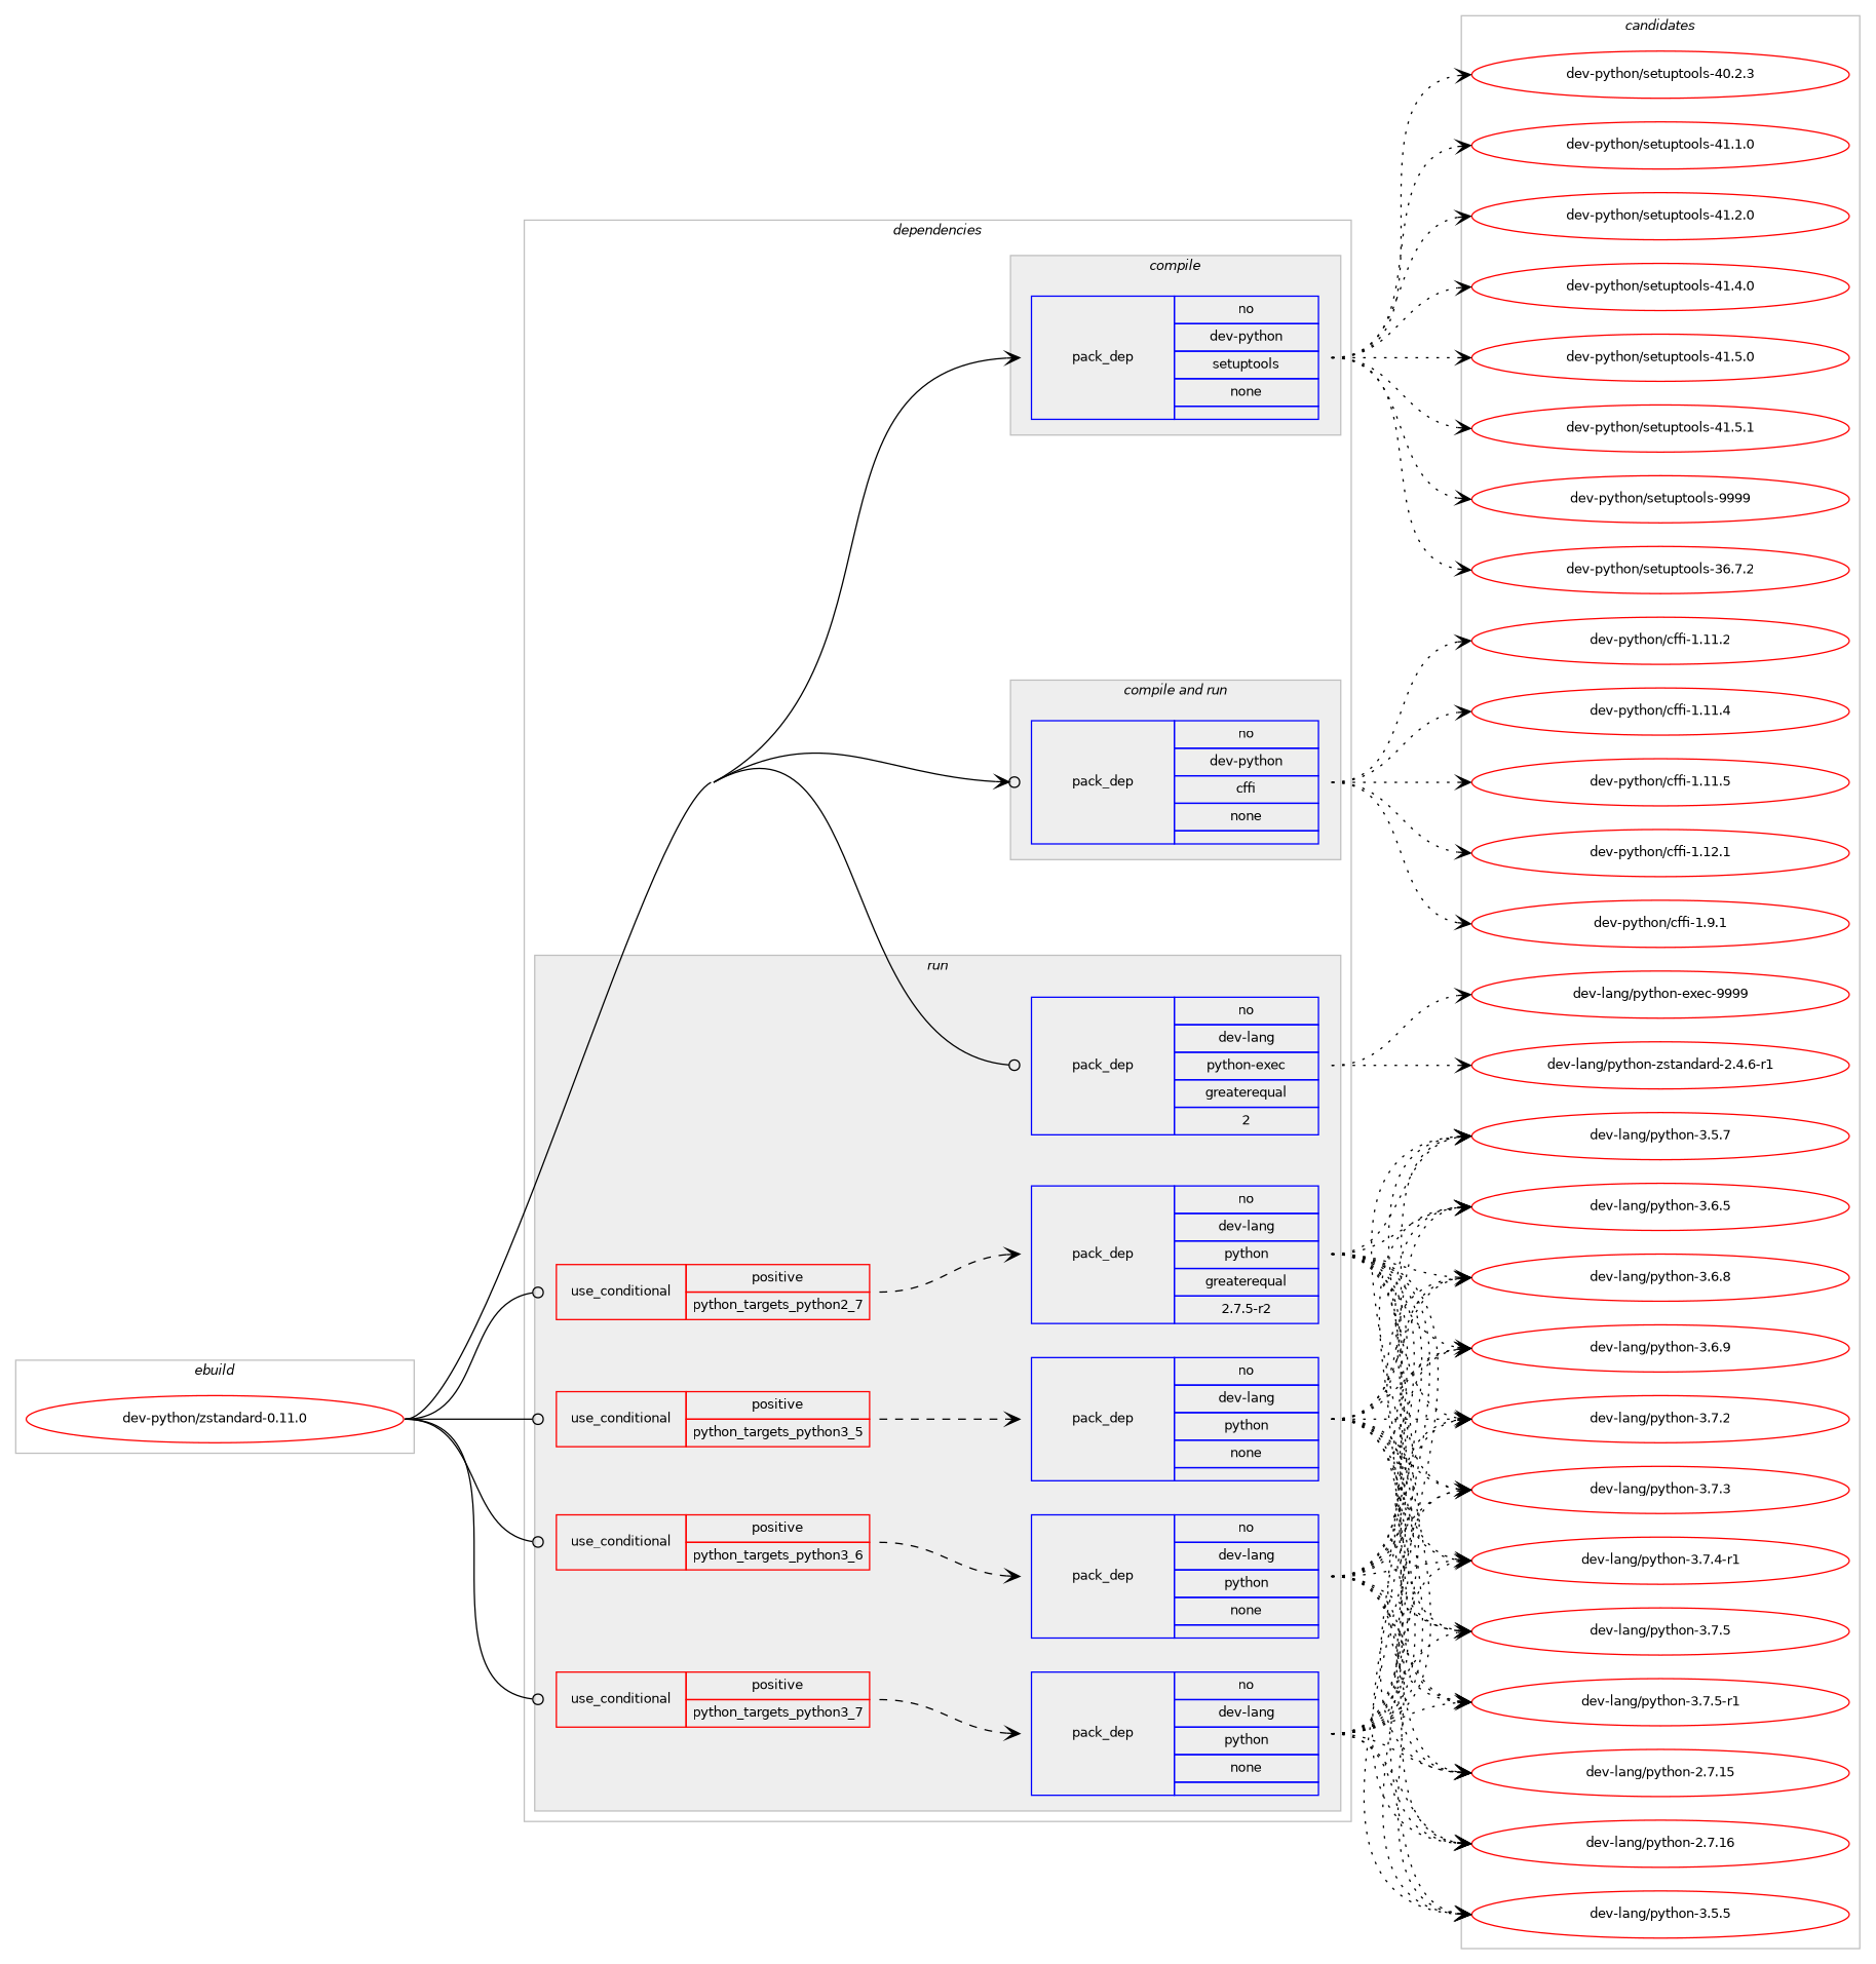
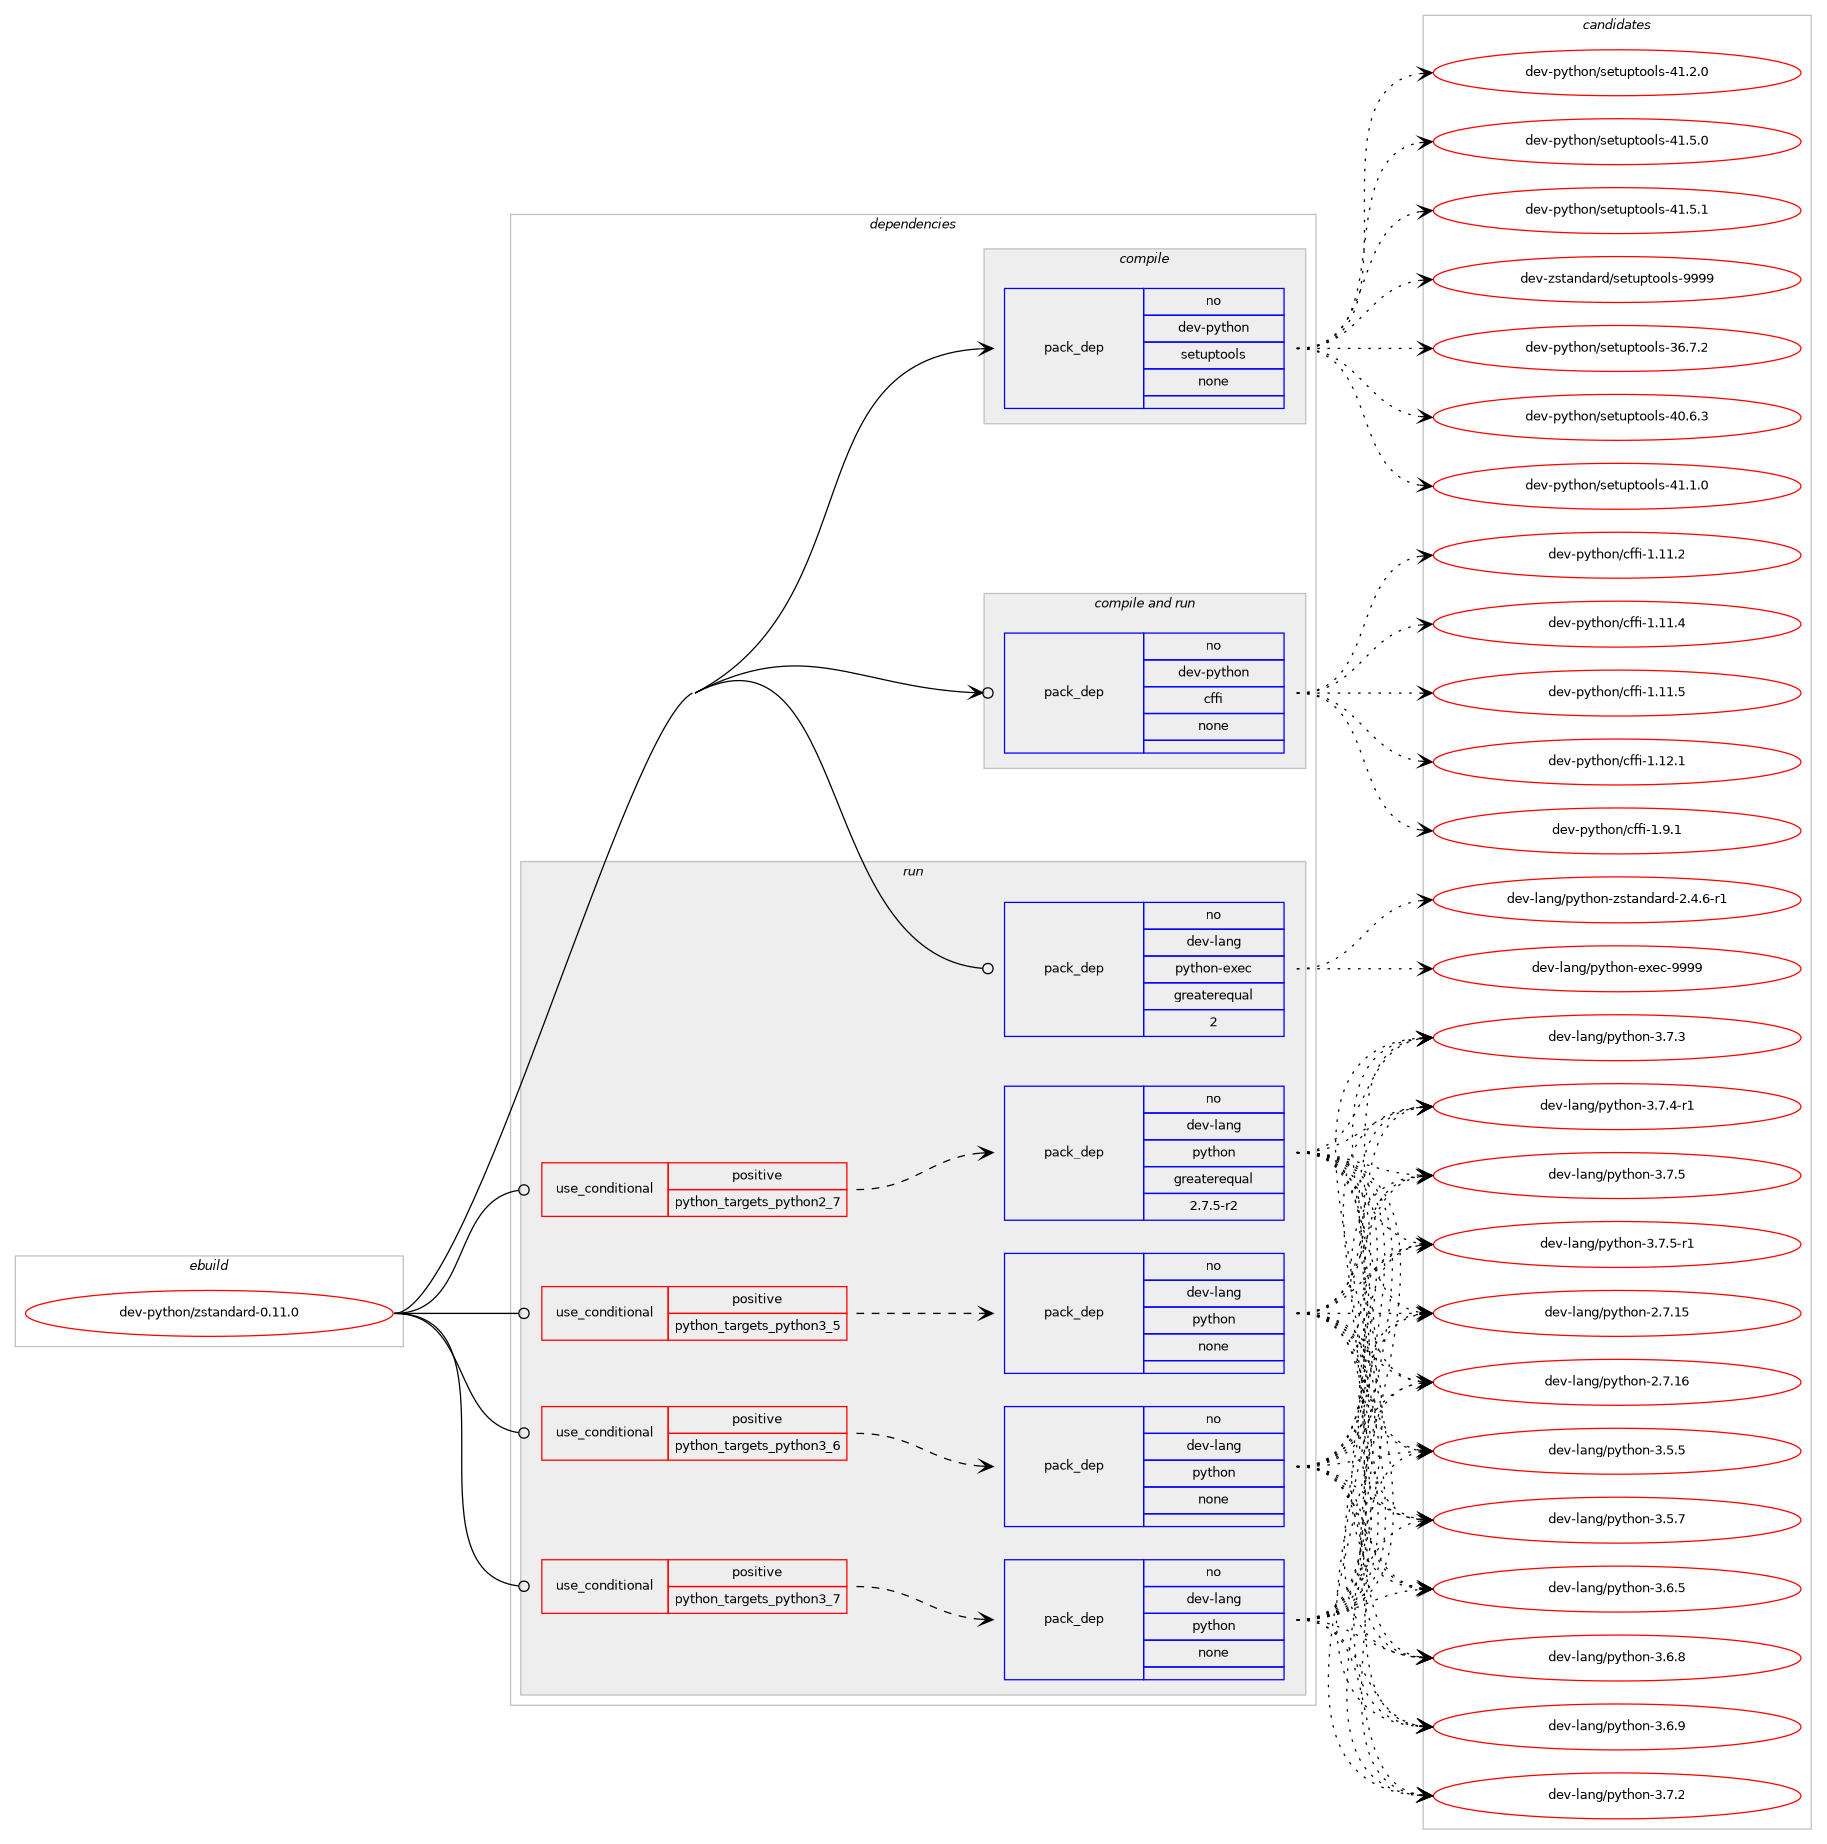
  digraph {
    compound=true
    concentrate=true
    fontname=Helvetica
    fontsize=10
    newrank=true
    rankdir=LR
    ranksep=1.5
    node [color=red fontname=Helvetica fontsize=10]
    edge [arrowhead=vee headport=w style=dotted tailport=e weight=100]
    n1 [label="dev-python/zstandard-0.11.0" width=4]
    n2 [color=blue label=<<TABLE BORDER="0" CELLBORDER="1" CELLSPACING="0" CELLPADDING="4" WIDTH="220"><TR><TD ROWSPAN="6" CELLPADDING="30">pack_dep</TD></TR><TR><TD WIDTH="110">no</TD></TR><TR><TD>dev-python</TD></TR><TR><TD>setuptools</TD></TR><TR><TD>none</TD></TR><TR><TD></TD></TR></TABLE>> shape=none]
    n3 [color=blue label=<<TABLE BORDER="0" CELLBORDER="1" CELLSPACING="0" CELLPADDING="4" WIDTH="220"><TR><TD ROWSPAN="6" CELLPADDING="30">pack_dep</TD></TR><TR><TD WIDTH="110">no</TD></TR><TR><TD>dev-python</TD></TR><TR><TD>cffi</TD></TR><TR><TD>none</TD></TR><TR><TD></TD></TR></TABLE>> shape=none]
    n4 [color=blue label=<<TABLE BORDER="0" CELLBORDER="1" CELLSPACING="0" CELLPADDING="4" WIDTH="220"><TR><TD ROWSPAN="6" CELLPADDING="30">pack_dep</TD></TR><TR><TD WIDTH="110">no</TD></TR><TR><TD>dev-lang</TD></TR><TR><TD>python-exec</TD></TR><TR><TD>greaterequal</TD></TR><TR><TD>2</TD></TR></TABLE>> shape=none]
    n5 [color=blue label=<<TABLE BORDER="0" CELLBORDER="1" CELLSPACING="0" CELLPADDING="4" WIDTH="220"><TR><TD ROWSPAN="6" CELLPADDING="30">pack_dep</TD></TR><TR><TD WIDTH="110">no</TD></TR><TR><TD>dev-lang</TD></TR><TR><TD>python</TD></TR><TR><TD>greaterequal</TD></TR><TR><TD>2.7.5-r2</TD></TR></TABLE>> shape=none]
    n6 [label=<<TABLE BORDER="0" CELLBORDER="1" CELLSPACING="0" CELLPADDING="4"><TR><TD ROWSPAN="3" CELLPADDING="10">use_conditional</TD></TR><TR><TD>positive</TD></TR><TR><TD>python_targets_python2_7</TD></TR></TABLE>> shape=none]
    n7 [color=blue label=<<TABLE BORDER="0" CELLBORDER="1" CELLSPACING="0" CELLPADDING="4" WIDTH="220"><TR><TD ROWSPAN="6" CELLPADDING="30">pack_dep</TD></TR><TR><TD WIDTH="110">no</TD></TR><TR><TD>dev-lang</TD></TR><TR><TD>python</TD></TR><TR><TD>none</TD></TR><TR><TD></TD></TR></TABLE>> shape=none]
    n8 [label=<<TABLE BORDER="0" CELLBORDER="1" CELLSPACING="0" CELLPADDING="4"><TR><TD ROWSPAN="3" CELLPADDING="10">use_conditional</TD></TR><TR><TD>positive</TD></TR><TR><TD>python_targets_python3_5</TD></TR></TABLE>> shape=none]
    n9 [color=blue label=<<TABLE BORDER="0" CELLBORDER="1" CELLSPACING="0" CELLPADDING="4" WIDTH="220"><TR><TD ROWSPAN="6" CELLPADDING="30">pack_dep</TD></TR><TR><TD WIDTH="110">no</TD></TR><TR><TD>dev-lang</TD></TR><TR><TD>python</TD></TR><TR><TD>none</TD></TR><TR><TD></TD></TR></TABLE>> shape=none]
    n10 [label=<<TABLE BORDER="0" CELLBORDER="1" CELLSPACING="0" CELLPADDING="4"><TR><TD ROWSPAN="3" CELLPADDING="10">use_conditional</TD></TR><TR><TD>positive</TD></TR><TR><TD>python_targets_python3_6</TD></TR></TABLE>> shape=none]
    n11 [color=blue label=<<TABLE BORDER="0" CELLBORDER="1" CELLSPACING="0" CELLPADDING="4" WIDTH="220"><TR><TD ROWSPAN="6" CELLPADDING="30">pack_dep</TD></TR><TR><TD WIDTH="110">no</TD></TR><TR><TD>dev-lang</TD></TR><TR><TD>python</TD></TR><TR><TD>none</TD></TR><TR><TD></TD></TR></TABLE>> shape=none]
    n12 [label=<<TABLE BORDER="0" CELLBORDER="1" CELLSPACING="0" CELLPADDING="4"><TR><TD ROWSPAN="3" CELLPADDING="10">use_conditional</TD></TR><TR><TD>positive</TD></TR><TR><TD>python_targets_python3_7</TD></TR></TABLE>> shape=none]
    n13 [label="dev-python/setuptools-36.7.2" width=4]
-   n14 [label="dev-python/setuptools-40.2.3" width=4]
+   n14 [label="dev-python/setuptools-40.6.3" width=4]
    n15 [label="dev-python/setuptools-41.1.0" width=4]
    n16 [label="dev-python/setuptools-41.2.0" width=4]
-   n17 [label="dev-python/setuptools-41.4.0" width=4]
    n18 [label="dev-python/setuptools-41.5.0" width=4]
    n19 [label="dev-python/setuptools-41.5.1" width=4]
-   n20 [label="dev-python/setuptools-9999" width=4]
+   n20 [label="dev-zstandard/setuptools-9999" width=4]
    n21 [label="dev-python/cffi-1.11.2" width=4]
    n22 [label="dev-python/cffi-1.11.4" width=4]
    n23 [label="dev-python/cffi-1.11.5" width=4]
    n24 [label="dev-python/cffi-1.12.1" width=4]
    n25 [label="dev-python/cffi-1.9.1" width=4]
    n26 [label="dev-lang/python-2.7.15" width=4]
    n27 [label="dev-lang/python-2.7.16" width=4]
    n28 [label="dev-lang/python-3.5.5" width=4]
    n29 [label="dev-lang/python-3.5.7" width=4]
    n30 [label="dev-lang/python-3.6.5" width=4]
    n31 [label="dev-lang/python-3.6.8" width=4]
    n32 [label="dev-lang/python-3.6.9" width=4]
    n33 [label="dev-lang/python-3.7.2" width=4]
    n34 [label="dev-lang/python-3.7.3" width=4]
    n35 [label="dev-lang/python-3.7.4-r1" width=4]
    n36 [label="dev-lang/python-3.7.5" width=4]
    n37 [label="dev-lang/python-3.7.5-r1" width=4]
    n38 [label="dev-lang/python-zstandard-2.4.6-r1" width=4]
    n39 [label="dev-lang/python-exec-9999" width=4]
    subgraph cluster_1 {
      color=gray
      label=<<i>ebuild</i>>
      rank=same
      n1
    }
    subgraph cluster_2 {
      color=gray
      label=<<i>dependencies</i>>
      subgraph cluster_3 {
        color=gray
        fillcolor="#eeeeee"
        label=<<i>compile</i>>
        style=filled
        subgraph sub_4 {
          color=gray
          fillcolor="#eeeeee"
          label=<<i>compile</i>>
          style=filled
          n2
        }
      }
      subgraph cluster_5 {
        color=gray
        fillcolor="#eeeeee"
        label=<<i>compile and run</i>>
        style=filled
        subgraph sub_6 {
          color=gray
          fillcolor="#eeeeee"
          label=<<i>compile and run</i>>
          style=filled
          n3
        }
      }
      subgraph cluster_7 {
        color=gray
        fillcolor="#eeeeee"
        label=<<i>run</i>>
        style=filled
        subgraph sub_8 {
          color=gray
          fillcolor="#eeeeee"
          label=<<i>run</i>>
          style=filled
          n4
        }
        subgraph sub_9 {
          color=gray
          fillcolor="#eeeeee"
          label=<<i>run</i>>
          style=filled
          n6
          subgraph sub_10 {
            color=gray
            fillcolor="#eeeeee"
            label=<<i>run</i>>
            style=filled
            n5
          }
        }
        subgraph sub_11 {
          color=gray
          fillcolor="#eeeeee"
          label=<<i>run</i>>
          style=filled
          n8
          subgraph sub_12 {
            color=gray
            fillcolor="#eeeeee"
            label=<<i>run</i>>
            style=filled
            n7
          }
        }
        subgraph sub_13 {
          color=gray
          fillcolor="#eeeeee"
          label=<<i>run</i>>
          style=filled
          n10
          subgraph sub_14 {
            color=gray
            fillcolor="#eeeeee"
            label=<<i>run</i>>
            style=filled
            n9
          }
        }
        subgraph sub_15 {
          color=gray
          fillcolor="#eeeeee"
          label=<<i>run</i>>
          style=filled
          n12
          subgraph sub_16 {
            color=gray
            fillcolor="#eeeeee"
            label=<<i>run</i>>
            style=filled
            n11
          }
        }
      }
    }
    subgraph cluster_17 {
      color=gray
      label=<<i>candidates</i>>
      rank=same
      subgraph sub_18 {
        color=black
        label=<<i>candidates</i>>
        nodesep=1
        rank=same
        n13
        n14
        n15
        n16
-       n17
        n18
        n19
        n20
      }
      subgraph sub_19 {
        color=black
        label=<<i>candidates</i>>
        nodesep=1
        rank=same
        n21
        n22
        n23
        n24
        n25
      }
      subgraph sub_20 {
        color=black
        label=<<i>candidates</i>>
        nodesep=1
        rank=same
        n26
        n27
        n28
        n29
        n30
        n31
        n32
        n33
        n34
        n35
        n36
        n37
      }
      subgraph sub_21 {
        color=black
        label=<<i>candidates</i>>
        nodesep=1
        rank=same
        n26
        n27
        n28
        n29
        n30
        n31
        n32
        n33
        n34
        n35
        n36
        n37
      }
      subgraph sub_22 {
        color=black
        label=<<i>candidates</i>>
        nodesep=1
        rank=same
        n26
        n27
        n28
        n29
        n30
        n31
        n32
        n33
        n34
        n35
        n36
        n37
      }
      subgraph sub_23 {
        color=black
        label=<<i>candidates</i>>
        nodesep=1
        rank=same
        n26
        n27
        n28
        n29
        n30
        n31
        n32
        n33
        n34
        n35
        n36
        n37
      }
      subgraph sub_24 {
        color=black
        label=<<i>candidates</i>>
        nodesep=1
        rank=same
        n38
        n39
      }
    }
    n1 -> n2 [style=solid weight=20]
    n1 -> n3 [arrowhead=odotvee style=solid weight=20]
    n1 -> n4 [arrowhead=odot style=solid weight=20]
    n1 -> n6 [arrowhead=odot style=solid weight=20]
    n1 -> n8 [arrowhead=odot style=solid weight=20]
    n1 -> n10 [arrowhead=odot style=solid weight=20]
    n1 -> n12 [arrowhead=odot style=solid weight=20]
    n2 -> n13
    n2 -> n14
    n2 -> n15
    n2 -> n16
-   n2 -> n17
    n2 -> n18
    n2 -> n19
    n2 -> n20
    n3 -> n21
    n3 -> n22
    n3 -> n23
    n3 -> n24
    n3 -> n25
    n4 -> n38
    n4 -> n39
    n5 -> n26
    n5 -> n27
    n5 -> n28
    n5 -> n29
    n5 -> n30
    n5 -> n31
    n5 -> n32
    n5 -> n33
    n5 -> n34
    n5 -> n35
    n5 -> n36
    n5 -> n37
    n6 -> n5 [style=dashed weight=20]
    n7 -> n26
    n7 -> n27
    n7 -> n28
    n7 -> n29
    n7 -> n30
    n7 -> n31
    n7 -> n32
    n7 -> n33
    n7 -> n34
    n7 -> n35
    n7 -> n36
    n7 -> n37
    n8 -> n7 [style=dashed weight=20]
    n9 -> n26
    n9 -> n27
    n9 -> n28
    n9 -> n29
    n9 -> n30
    n9 -> n31
    n9 -> n32
    n9 -> n33
    n9 -> n34
    n9 -> n35
    n9 -> n36
    n9 -> n37
    n10 -> n9 [style=dashed weight=20]
    n11 -> n26
    n11 -> n27
    n11 -> n28
    n11 -> n29
    n11 -> n30
    n11 -> n31
    n11 -> n32
    n11 -> n33
    n11 -> n34
    n11 -> n35
    n11 -> n36
    n11 -> n37
    n12 -> n11 [style=dashed weight=20]
  }
